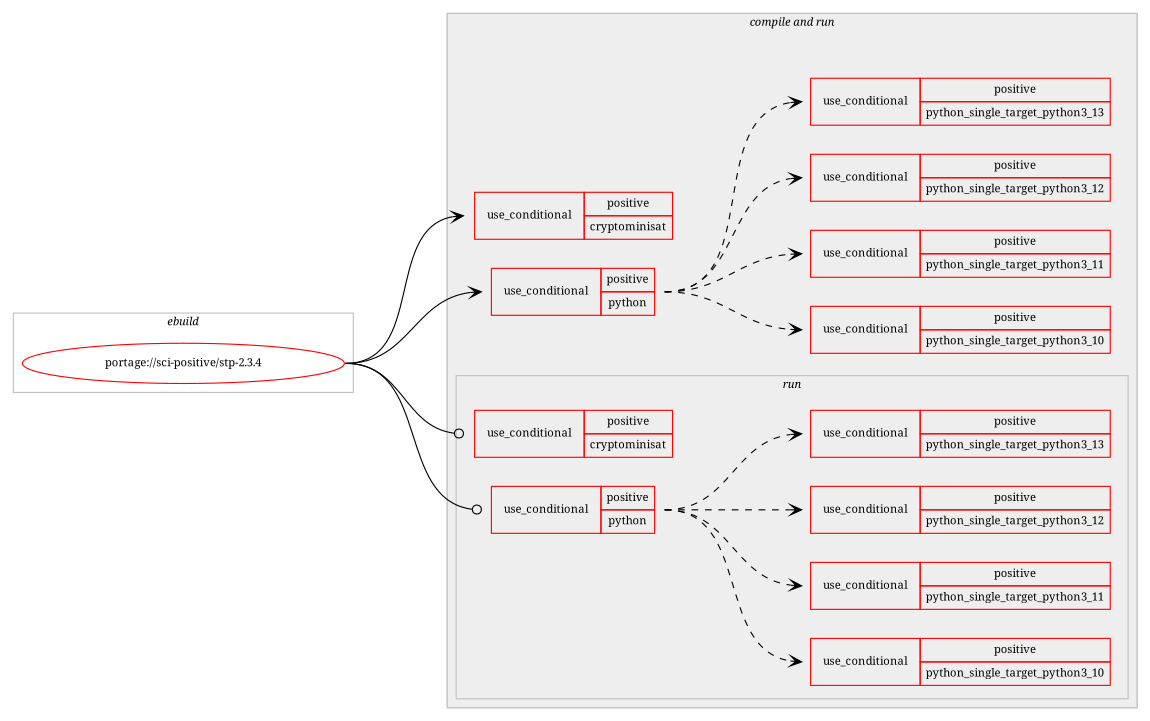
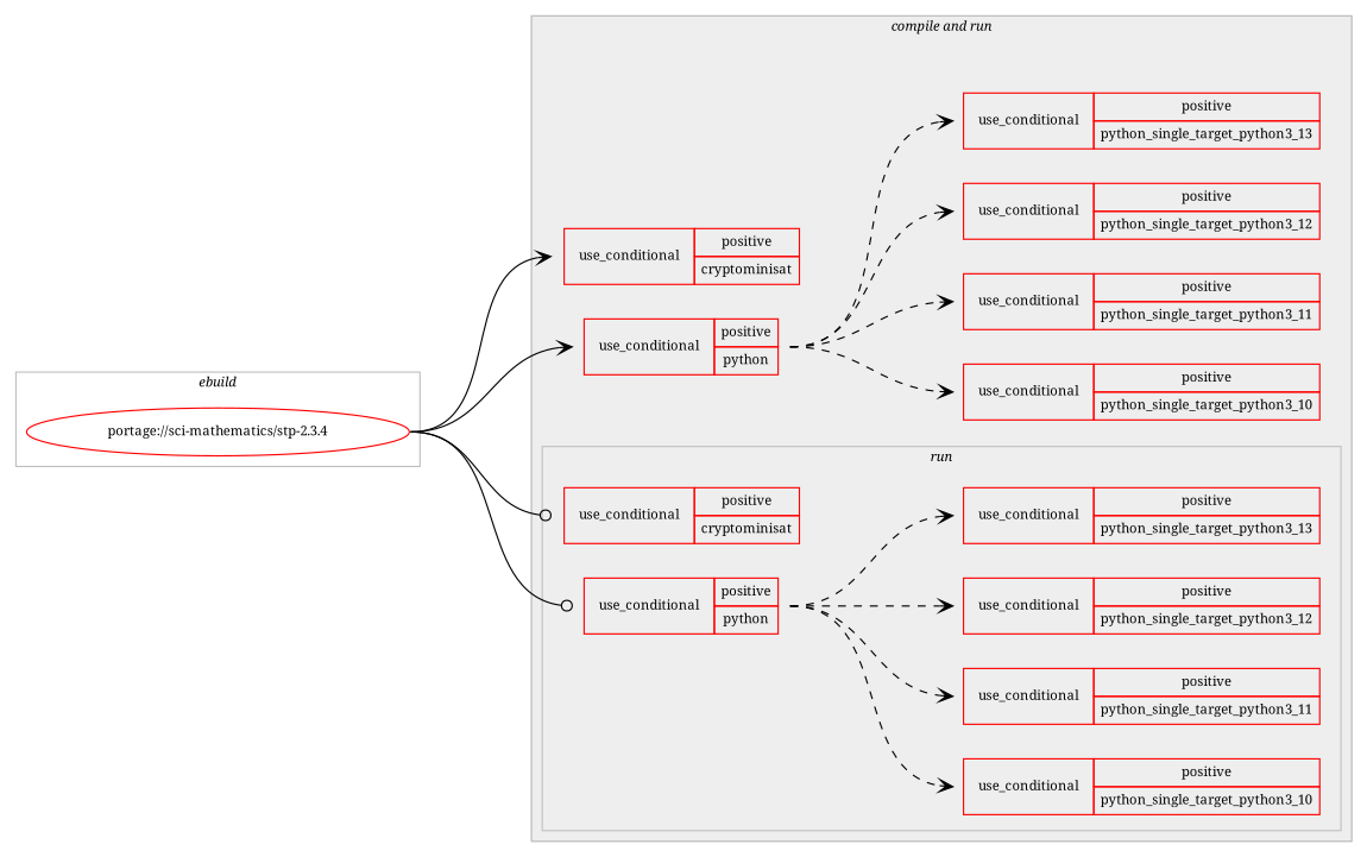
  digraph {
    compound=true
    concentrate=true
    fontname="Noto Serif"
    fontsize=10
    newrank=true
    rankdir=LR
    ranksep=1.5
    node [color=red fontname="Noto Serif" fontsize=10 shape=none]
    edge [arrowhead=vee headport=w style=dashed tailport=e weight=20 fontname="Noto Serif"]
-   n1 [label="portage://sci-positive/stp-2.3.4" width=4 shape=""]
+   n1 [label="portage://sci-mathematics/stp-2.3.4" width=4 shape=""]
    n2 [label=<<TABLE BORDER="0" CELLBORDER="1" CELLSPACING="0" CELLPADDING="4"><TR><TD ROWSPAN="3" CELLPADDING="10">use_conditional</TD></TR><TR><TD>positive</TD></TR><TR><TD>cryptominisat</TD></TR></TABLE>>]
    n3 [label=<<TABLE BORDER="0" CELLBORDER="1" CELLSPACING="0" CELLPADDING="4"><TR><TD ROWSPAN="3" CELLPADDING="10">use_conditional</TD></TR><TR><TD>positive</TD></TR><TR><TD>python_single_target_python3_10</TD></TR></TABLE>>]
    n4 [label=<<TABLE BORDER="0" CELLBORDER="1" CELLSPACING="0" CELLPADDING="4"><TR><TD ROWSPAN="3" CELLPADDING="10">use_conditional</TD></TR><TR><TD>positive</TD></TR><TR><TD>python_single_target_python3_11</TD></TR></TABLE>>]
    n5 [label=<<TABLE BORDER="0" CELLBORDER="1" CELLSPACING="0" CELLPADDING="4"><TR><TD ROWSPAN="3" CELLPADDING="10">use_conditional</TD></TR><TR><TD>positive</TD></TR><TR><TD>python_single_target_python3_12</TD></TR></TABLE>>]
    n6 [label=<<TABLE BORDER="0" CELLBORDER="1" CELLSPACING="0" CELLPADDING="4"><TR><TD ROWSPAN="3" CELLPADDING="10">use_conditional</TD></TR><TR><TD>positive</TD></TR><TR><TD>python_single_target_python3_13</TD></TR></TABLE>>]
    n7 [label=<<TABLE BORDER="0" CELLBORDER="1" CELLSPACING="0" CELLPADDING="4"><TR><TD ROWSPAN="3" CELLPADDING="10">use_conditional</TD></TR><TR><TD>positive</TD></TR><TR><TD>python</TD></TR></TABLE>>]
    n8 [label=<<TABLE BORDER="0" CELLBORDER="1" CELLSPACING="0" CELLPADDING="4"><TR><TD ROWSPAN="3" CELLPADDING="10">use_conditional</TD></TR><TR><TD>positive</TD></TR><TR><TD>cryptominisat</TD></TR></TABLE>>]
    n9 [label=<<TABLE BORDER="0" CELLBORDER="1" CELLSPACING="0" CELLPADDING="4"><TR><TD ROWSPAN="3" CELLPADDING="10">use_conditional</TD></TR><TR><TD>positive</TD></TR><TR><TD>python_single_target_python3_10</TD></TR></TABLE>>]
    n10 [label=<<TABLE BORDER="0" CELLBORDER="1" CELLSPACING="0" CELLPADDING="4"><TR><TD ROWSPAN="3" CELLPADDING="10">use_conditional</TD></TR><TR><TD>positive</TD></TR><TR><TD>python_single_target_python3_11</TD></TR></TABLE>>]
    n11 [label=<<TABLE BORDER="0" CELLBORDER="1" CELLSPACING="0" CELLPADDING="4"><TR><TD ROWSPAN="3" CELLPADDING="10">use_conditional</TD></TR><TR><TD>positive</TD></TR><TR><TD>python_single_target_python3_12</TD></TR></TABLE>>]
    n12 [label=<<TABLE BORDER="0" CELLBORDER="1" CELLSPACING="0" CELLPADDING="4"><TR><TD ROWSPAN="3" CELLPADDING="10">use_conditional</TD></TR><TR><TD>positive</TD></TR><TR><TD>python_single_target_python3_13</TD></TR></TABLE>>]
    n13 [label=<<TABLE BORDER="0" CELLBORDER="1" CELLSPACING="0" CELLPADDING="4"><TR><TD ROWSPAN="3" CELLPADDING="10">use_conditional</TD></TR><TR><TD>positive</TD></TR><TR><TD>python</TD></TR></TABLE>>]
    subgraph cluster_1 {
      color=gray
      label=<<i>ebuild</i>>
      rank=same
      n1
    }
    subgraph cluster_2 {
      color=gray
      label=<<i>dependencies</i>>
      subgraph cluster_3 {
        color=gray
        fillcolor="#eeeeee"
        label=<<i>compile</i>>
        style=filled
        subgraph sub_4 {
          color=gray
          fillcolor="#eeeeee"
          label=<<i>compile</i>>
          style=filled
          n2
        }
        subgraph sub_5 {
          color=gray
          fillcolor="#eeeeee"
          label=<<i>compile</i>>
          style=filled
          n7
          subgraph sub_6 {
            color=gray
            fillcolor="#eeeeee"
            label=<<i>compile</i>>
            style=filled
            n3
          }
          subgraph sub_7 {
            color=gray
            fillcolor="#eeeeee"
            label=<<i>compile</i>>
            style=filled
            n4
          }
          subgraph sub_8 {
            color=gray
            fillcolor="#eeeeee"
            label=<<i>compile</i>>
            style=filled
            n5
          }
          subgraph sub_9 {
            color=gray
            fillcolor="#eeeeee"
            label=<<i>compile</i>>
            style=filled
            n6
          }
        }
      }
      subgraph cluster_10 {
        color=gray
        fillcolor="#eeeeee"
        label=<<i>compile and run</i>>
        style=filled
      }
      subgraph cluster_11 {
        color=gray
        fillcolor="#eeeeee"
        label=<<i>run</i>>
        style=filled
        subgraph sub_12 {
          color=gray
          fillcolor="#eeeeee"
          label=<<i>run</i>>
          style=filled
          n8
        }
        subgraph sub_13 {
          color=gray
          fillcolor="#eeeeee"
          label=<<i>run</i>>
          style=filled
          n13
          subgraph sub_14 {
            color=gray
            fillcolor="#eeeeee"
            label=<<i>run</i>>
            style=filled
            n9
          }
          subgraph sub_15 {
            color=gray
            fillcolor="#eeeeee"
            label=<<i>run</i>>
            style=filled
            n10
          }
          subgraph sub_16 {
            color=gray
            fillcolor="#eeeeee"
            label=<<i>run</i>>
            style=filled
            n11
          }
          subgraph sub_17 {
            color=gray
            fillcolor="#eeeeee"
            label=<<i>run</i>>
            style=filled
            n12
          }
        }
      }
    }
    subgraph cluster_18 {
      color=gray
      label=<<i>candidates</i>>
      rank=same
    }
    n1 -> n2 [style=solid]
    n1 -> n7 [style=solid]
    n1 -> n8 [arrowhead=odot style=solid]
    n1 -> n13 [arrowhead=odot style=solid]
    n7 -> n3
    n7 -> n4
    n7 -> n5
    n7 -> n6
    n13 -> n9
    n13 -> n10
    n13 -> n11
    n13 -> n12
  }
